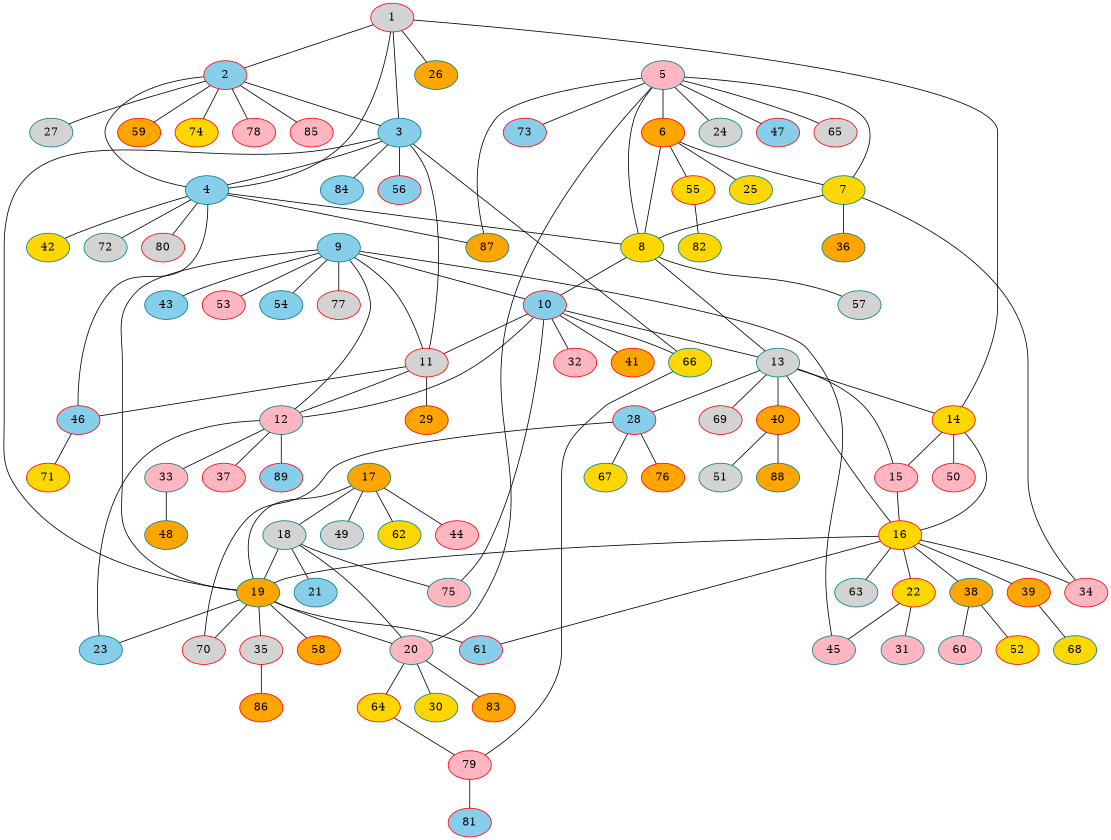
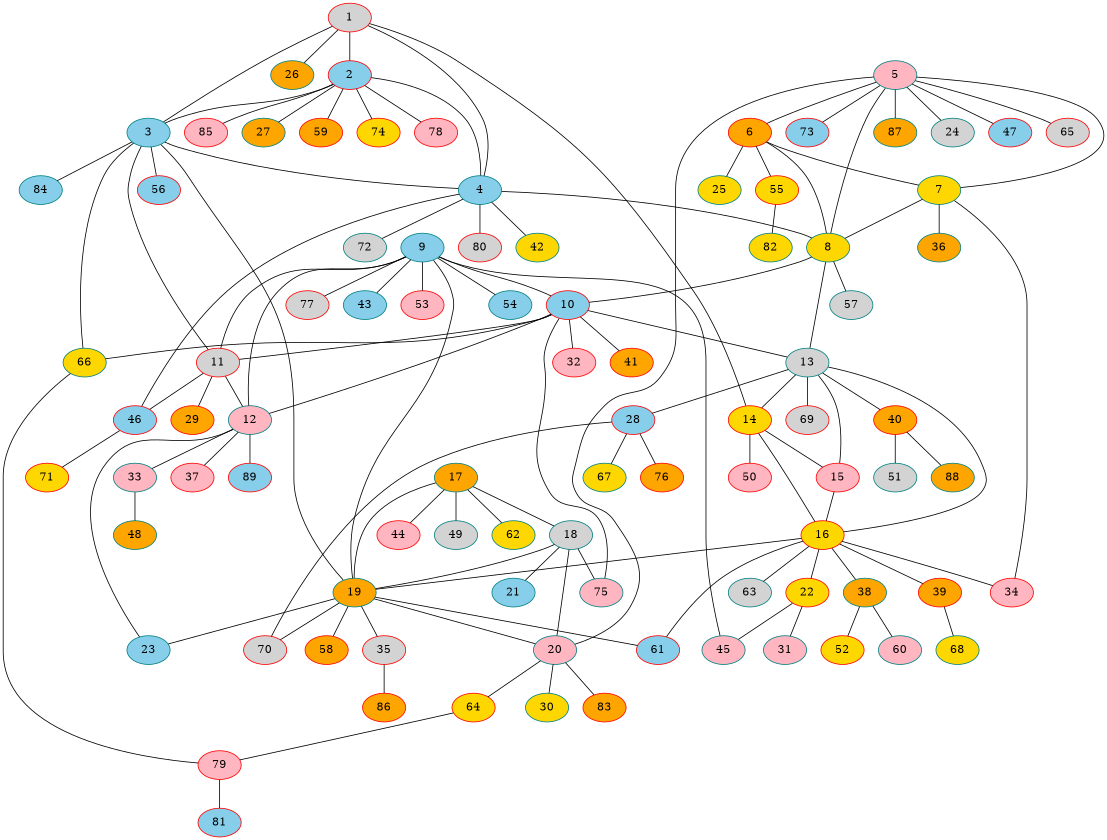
  graph {
    node [color=red fillcolor=orange style=filled]
    1 [fillcolor=lightgrey]
    2 [fillcolor=skyblue]
    3 [color=teal fillcolor=skyblue]
    4 [color=teal fillcolor=skyblue]
    14 [fillcolor=gold]
    26 [color=teal]
-   27 [color=teal fillcolor=lightgrey]
+   27 [color=teal]
    59
    74 [fillcolor=gold]
    78 [fillcolor=lightpink]
    85 [fillcolor=lightpink]
    11 [fillcolor=lightgrey]
    19 [color=teal]
    56 [fillcolor=skyblue]
    66 [color=teal fillcolor=gold]
    84 [color=teal fillcolor=skyblue]
    8 [color=teal fillcolor=gold]
    42 [color=teal fillcolor=gold]
    46 [fillcolor=skyblue]
    72 [color=teal fillcolor=lightgrey]
    80 [fillcolor=lightgrey]
    87 [color=teal]
    15 [fillcolor=lightpink]
    16 [fillcolor=gold]
    50 [fillcolor=lightpink]
    12 [color=teal fillcolor=lightpink]
    29
    20 [color=teal fillcolor=lightpink]
    23 [color=teal fillcolor=skyblue]
    61 [fillcolor=skyblue]
    35 [fillcolor=lightgrey]
    58
    70 [fillcolor=lightgrey]
    79 [fillcolor=lightpink]
    10 [fillcolor=skyblue]
    13 [color=teal fillcolor=lightgrey]
    57 [color=teal fillcolor=lightgrey]
    71 [fillcolor=gold]
    5 [color=teal fillcolor=lightpink]
    6
    7 [color=teal fillcolor=gold]
    24 [color=teal fillcolor=lightgrey]
    47 [fillcolor=skyblue]
    65 [fillcolor=lightgrey]
    73 [fillcolor=skyblue]
    25 [color=teal fillcolor=gold]
    55 [fillcolor=gold]
    34 [fillcolor=lightpink]
    36 [color=teal]
    30 [color=teal fillcolor=gold]
    64 [fillcolor=gold]
    83
    82 [color=teal fillcolor=gold]
    32 [fillcolor=lightpink]
    41
    75 [color=teal fillcolor=lightpink]
    28 [fillcolor=skyblue]
    40
    69 [fillcolor=lightgrey]
    9 [color=teal fillcolor=skyblue]
    43 [color=teal fillcolor=skyblue]
    45 [color=teal fillcolor=lightpink]
    53 [fillcolor=lightpink]
    54 [color=teal fillcolor=skyblue]
    77 [fillcolor=lightgrey]
    33 [color=teal fillcolor=lightpink]
    37 [fillcolor=lightpink]
    89 [fillcolor=skyblue]
    48 [color=teal]
    22 [fillcolor=gold]
    38 [color=teal]
    39
    63 [color=teal fillcolor=lightgrey]
    67 [color=teal fillcolor=gold]
    76
    51 [color=teal fillcolor=lightgrey]
    88 [color=teal]
    31 [color=teal fillcolor=lightpink]
    52 [fillcolor=gold]
    60 [color=teal fillcolor=lightpink]
    68 [color=teal fillcolor=gold]
    17 [color=teal]
    18 [color=teal fillcolor=lightgrey]
    44 [fillcolor=lightpink]
    49 [color=teal fillcolor=lightgrey]
    62 [color=teal fillcolor=gold]
    21 [color=teal fillcolor=skyblue]
    86
    81 [fillcolor=skyblue]
    1 -- 2
    1 -- 3
    1 -- 4
    1 -- 14
    1 -- 26
    2 -- 3
    2 -- 4
    2 -- 27
    2 -- 59
    2 -- 74
    2 -- 78
    2 -- 85
    3 -- 4
    3 -- 11
    3 -- 19
    3 -- 56
    3 -- 66
    3 -- 84
    4 -- 8
    4 -- 42
    4 -- 46
    4 -- 72
    4 -- 80
-   4 -- 87
    14 -- 15
    14 -- 16
    14 -- 50
    11 -- 46
    11 -- 12
    11 -- 29
    19 -- 20
    19 -- 23
    19 -- 61
    19 -- 35
    19 -- 58
    19 -- 70
    66 -- 79
    8 -- 10
    8 -- 13
    8 -- 57
    46 -- 71
    15 -- 16
    16 -- 19
    16 -- 61
    16 -- 34
    16 -- 22
    16 -- 38
    16 -- 39
    16 -- 63
    12 -- 23
    12 -- 33
    12 -- 37
    12 -- 89
    20 -- 30
    20 -- 64
    20 -- 83
    35 -- 86
    79 -- 81
    10 -- 11
    10 -- 66
    10 -- 12
    10 -- 13
    10 -- 32
    10 -- 41
    10 -- 75
    13 -- 14
    13 -- 15
    13 -- 16
    13 -- 28
    13 -- 40
    13 -- 69
    5 -- 8
    5 -- 87
    5 -- 20
    5 -- 6
    5 -- 7
    5 -- 24
    5 -- 47
    5 -- 65
    5 -- 73
    6 -- 8
    6 -- 7
    6 -- 25
    6 -- 55
    7 -- 8
    7 -- 34
    7 -- 36
    55 -- 82
    64 -- 79
    28 -- 70
    28 -- 67
    28 -- 76
    40 -- 51
    40 -- 88
    9 -- 11
    9 -- 19
    9 -- 12
    9 -- 10
    9 -- 43
    9 -- 45
    9 -- 53
    9 -- 54
    9 -- 77
    33 -- 48
    22 -- 45
    22 -- 31
    38 -- 52
    38 -- 60
    39 -- 68
    17 -- 19
    17 -- 18
    17 -- 44
    17 -- 49
    17 -- 62
    18 -- 19
    18 -- 20
    18 -- 75
    18 -- 21
  }
